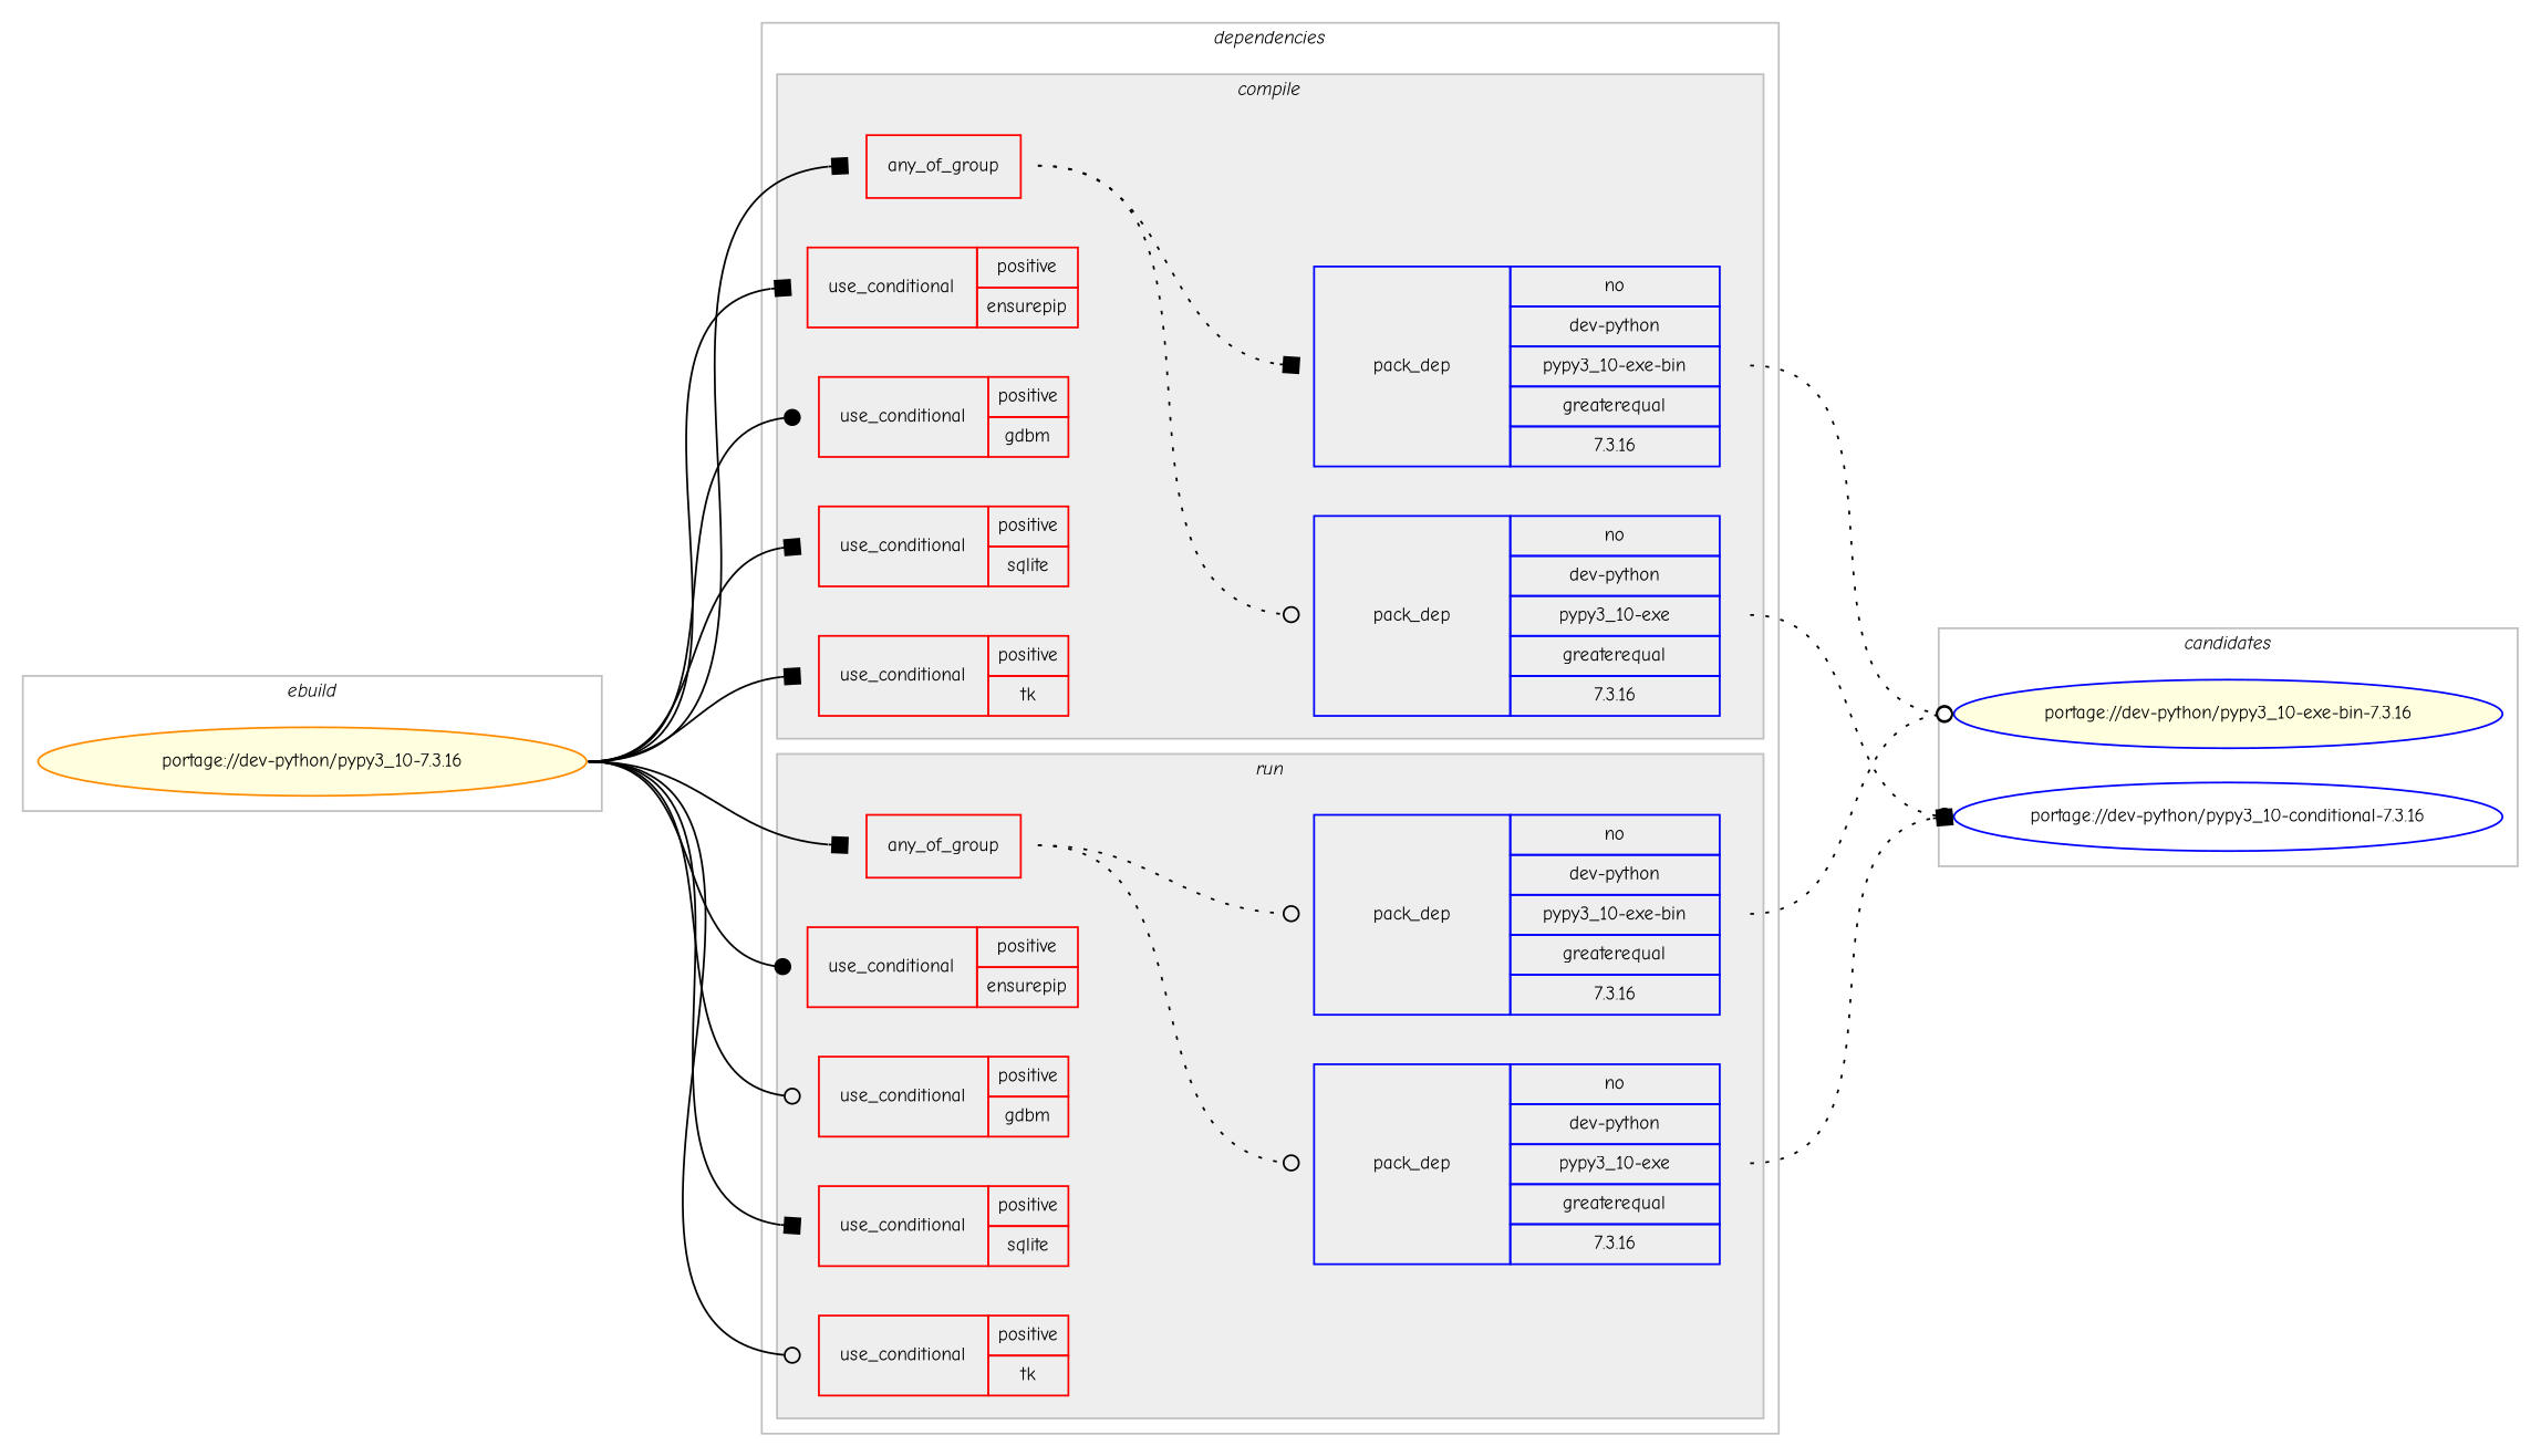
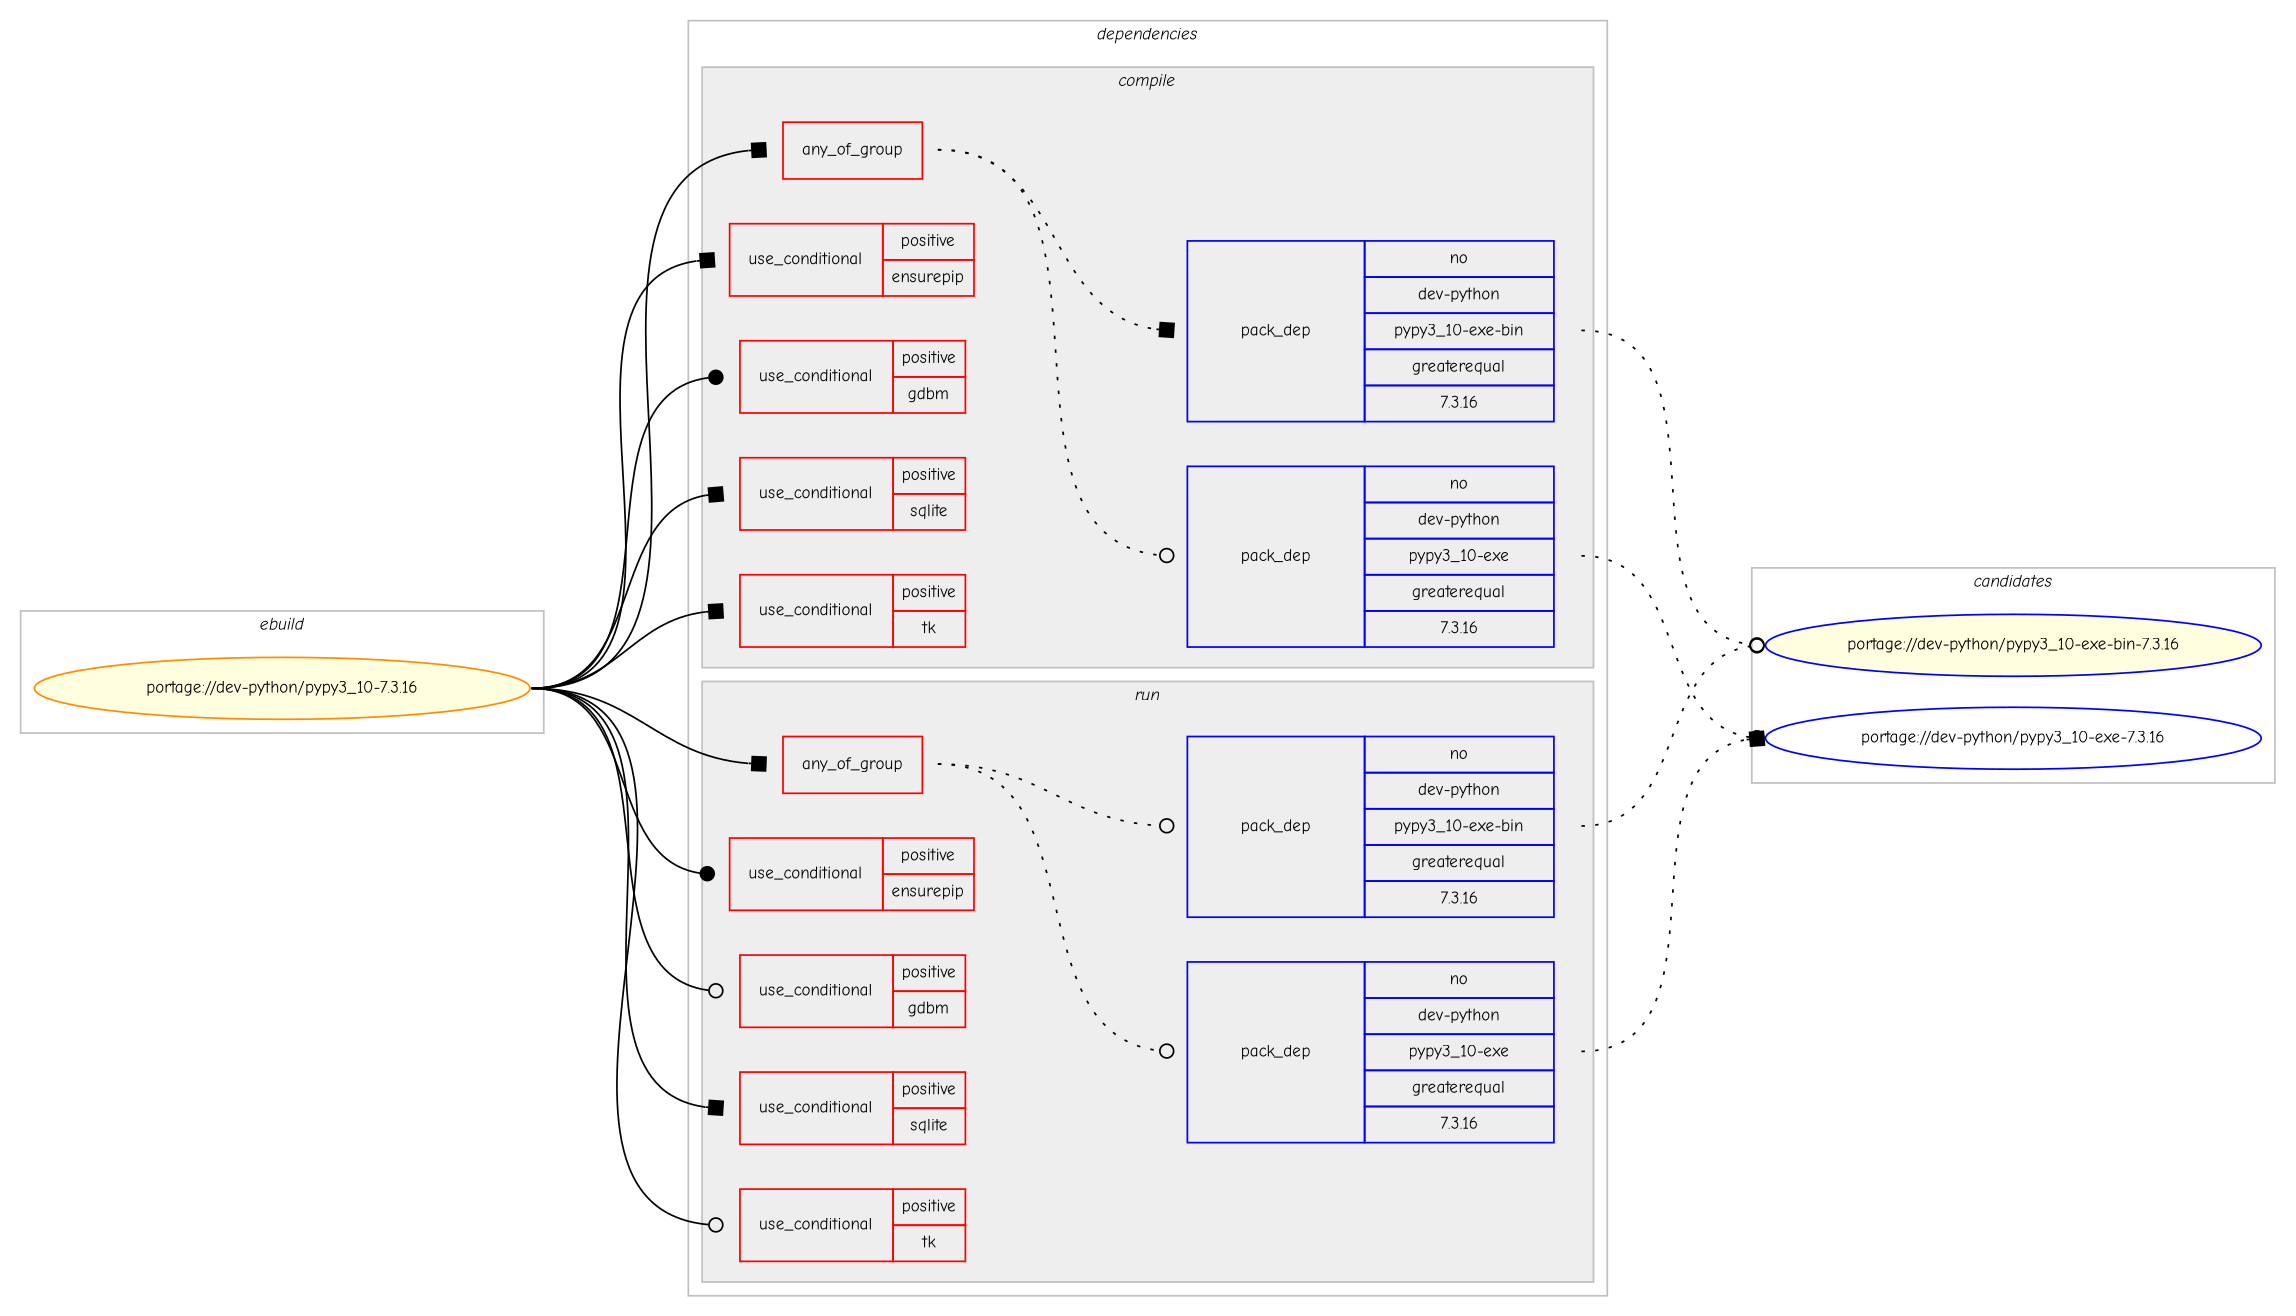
  digraph {
    compound=true
    concentrate=true
    fontname="Comic Neue"
    fontsize=10
    newrank=true
    rankdir=LR
    ranksep=1.5
    node [color=red fontname="Comic Neue" fontsize=10 shape=none]
    edge [arrowhead=box headport=w style=solid tailport=e weight=20 fontname="Comic Neue"]
    n1 [color=darkorange label="portage://dev-python/pypy3_10-7.3.16" width=4 style=filled fillcolor=lightyellow shape=""]
    n2 [color=blue label=<<TABLE BORDER="0" CELLBORDER="1" CELLSPACING="0" CELLPADDING="4" WIDTH="220"><TR><TD ROWSPAN="6" CELLPADDING="30">pack_dep</TD></TR><TR><TD WIDTH="110">no</TD></TR><TR><TD>dev-python</TD></TR><TR><TD>pypy3_10-exe</TD></TR><TR><TD>greaterequal</TD></TR><TR><TD>7.3.16</TD></TR></TABLE>>]
    n3 [color=blue label=<<TABLE BORDER="0" CELLBORDER="1" CELLSPACING="0" CELLPADDING="4" WIDTH="220"><TR><TD ROWSPAN="6" CELLPADDING="30">pack_dep</TD></TR><TR><TD WIDTH="110">no</TD></TR><TR><TD>dev-python</TD></TR><TR><TD>pypy3_10-exe-bin</TD></TR><TR><TD>greaterequal</TD></TR><TR><TD>7.3.16</TD></TR></TABLE>>]
    n4 [label=<<TABLE BORDER="0" CELLBORDER="1" CELLSPACING="0" CELLPADDING="4"><TR><TD CELLPADDING="10">any_of_group</TD></TR></TABLE>>]
    n5 [label=<<TABLE BORDER="0" CELLBORDER="1" CELLSPACING="0" CELLPADDING="4"><TR><TD ROWSPAN="3" CELLPADDING="10">use_conditional</TD></TR><TR><TD>positive</TD></TR><TR><TD>ensurepip</TD></TR></TABLE>>]
    n6 [label=<<TABLE BORDER="0" CELLBORDER="1" CELLSPACING="0" CELLPADDING="4"><TR><TD ROWSPAN="3" CELLPADDING="10">use_conditional</TD></TR><TR><TD>positive</TD></TR><TR><TD>gdbm</TD></TR></TABLE>>]
    n7 [label=<<TABLE BORDER="0" CELLBORDER="1" CELLSPACING="0" CELLPADDING="4"><TR><TD ROWSPAN="3" CELLPADDING="10">use_conditional</TD></TR><TR><TD>positive</TD></TR><TR><TD>sqlite</TD></TR></TABLE>>]
    n8 [label=<<TABLE BORDER="0" CELLBORDER="1" CELLSPACING="0" CELLPADDING="4"><TR><TD ROWSPAN="3" CELLPADDING="10">use_conditional</TD></TR><TR><TD>positive</TD></TR><TR><TD>tk</TD></TR></TABLE>>]
    n9 [color=blue label=<<TABLE BORDER="0" CELLBORDER="1" CELLSPACING="0" CELLPADDING="4" WIDTH="220"><TR><TD ROWSPAN="6" CELLPADDING="30">pack_dep</TD></TR><TR><TD WIDTH="110">no</TD></TR><TR><TD>dev-python</TD></TR><TR><TD>pypy3_10-exe</TD></TR><TR><TD>greaterequal</TD></TR><TR><TD>7.3.16</TD></TR></TABLE>>]
    n10 [color=blue label=<<TABLE BORDER="0" CELLBORDER="1" CELLSPACING="0" CELLPADDING="4" WIDTH="220"><TR><TD ROWSPAN="6" CELLPADDING="30">pack_dep</TD></TR><TR><TD WIDTH="110">no</TD></TR><TR><TD>dev-python</TD></TR><TR><TD>pypy3_10-exe-bin</TD></TR><TR><TD>greaterequal</TD></TR><TR><TD>7.3.16</TD></TR></TABLE>>]
    n11 [label=<<TABLE BORDER="0" CELLBORDER="1" CELLSPACING="0" CELLPADDING="4"><TR><TD CELLPADDING="10">any_of_group</TD></TR></TABLE>>]
    n12 [label=<<TABLE BORDER="0" CELLBORDER="1" CELLSPACING="0" CELLPADDING="4"><TR><TD ROWSPAN="3" CELLPADDING="10">use_conditional</TD></TR><TR><TD>positive</TD></TR><TR><TD>ensurepip</TD></TR></TABLE>>]
    n13 [label=<<TABLE BORDER="0" CELLBORDER="1" CELLSPACING="0" CELLPADDING="4"><TR><TD ROWSPAN="3" CELLPADDING="10">use_conditional</TD></TR><TR><TD>positive</TD></TR><TR><TD>gdbm</TD></TR></TABLE>>]
    n14 [label=<<TABLE BORDER="0" CELLBORDER="1" CELLSPACING="0" CELLPADDING="4"><TR><TD ROWSPAN="3" CELLPADDING="10">use_conditional</TD></TR><TR><TD>positive</TD></TR><TR><TD>sqlite</TD></TR></TABLE>>]
    n15 [label=<<TABLE BORDER="0" CELLBORDER="1" CELLSPACING="0" CELLPADDING="4"><TR><TD ROWSPAN="3" CELLPADDING="10">use_conditional</TD></TR><TR><TD>positive</TD></TR><TR><TD>tk</TD></TR></TABLE>>]
-   n16 [color=blue label="portage://dev-python/pypy3_10-conditional-7.3.16" width=4 style=filled fillcolor=white shape=""]
+   n16 [color=blue label="portage://dev-python/pypy3_10-exe-7.3.16" width=4 style=filled fillcolor=white shape=""]
    n17 [color=blue label="portage://dev-python/pypy3_10-exe-bin-7.3.16" width=4 style=filled fillcolor=lightyellow shape=""]
    subgraph cluster_1 {
      color=gray
      label=<<i>ebuild</i>>
      rank=same
      n1
    }
    subgraph cluster_2 {
      color=gray
      label=<<i>dependencies</i>>
      subgraph cluster_3 {
        color=gray
        fillcolor="#eeeeee"
        label=<<i>compile</i>>
        style=filled
        subgraph sub_4 {
          color=gray
          fillcolor="#eeeeee"
          label=<<i>compile</i>>
          style=filled
          n4
          subgraph sub_5 {
            color=gray
            fillcolor="#eeeeee"
            label=<<i>compile</i>>
            style=filled
            n2
          }
          subgraph sub_6 {
            color=gray
            fillcolor="#eeeeee"
            label=<<i>compile</i>>
            style=filled
            n3
          }
        }
        subgraph sub_7 {
          color=gray
          fillcolor="#eeeeee"
          label=<<i>compile</i>>
          style=filled
          n5
        }
        subgraph sub_8 {
          color=gray
          fillcolor="#eeeeee"
          label=<<i>compile</i>>
          style=filled
          n6
        }
        subgraph sub_9 {
          color=gray
          fillcolor="#eeeeee"
          label=<<i>compile</i>>
          style=filled
          n7
        }
        subgraph sub_10 {
          color=gray
          fillcolor="#eeeeee"
          label=<<i>compile</i>>
          style=filled
          n8
        }
      }
      subgraph cluster_11 {
        color=gray
        fillcolor="#eeeeee"
        label=<<i>compile and run</i>>
        style=filled
      }
      subgraph cluster_12 {
        color=gray
        fillcolor="#eeeeee"
        label=<<i>run</i>>
        style=filled
        subgraph sub_13 {
          color=gray
          fillcolor="#eeeeee"
          label=<<i>run</i>>
          style=filled
          n11
          subgraph sub_14 {
            color=gray
            fillcolor="#eeeeee"
            label=<<i>run</i>>
            style=filled
            n9
          }
          subgraph sub_15 {
            color=gray
            fillcolor="#eeeeee"
            label=<<i>run</i>>
            style=filled
            n10
          }
        }
        subgraph sub_16 {
          color=gray
          fillcolor="#eeeeee"
          label=<<i>run</i>>
          style=filled
          n12
        }
        subgraph sub_17 {
          color=gray
          fillcolor="#eeeeee"
          label=<<i>run</i>>
          style=filled
          n13
        }
        subgraph sub_18 {
          color=gray
          fillcolor="#eeeeee"
          label=<<i>run</i>>
          style=filled
          n14
        }
        subgraph sub_19 {
          color=gray
          fillcolor="#eeeeee"
          label=<<i>run</i>>
          style=filled
          n15
        }
      }
    }
    subgraph cluster_20 {
      color=gray
      label=<<i>candidates</i>>
      rank=same
      subgraph sub_21 {
        color=black
        label=<<i>candidates</i>>
        nodesep=1
        rank=same
        n16
      }
      subgraph sub_22 {
        color=black
        label=<<i>candidates</i>>
        nodesep=1
        rank=same
        n17
      }
      subgraph sub_23 {
        color=black
        label=<<i>candidates</i>>
        nodesep=1
        rank=same
        n16
      }
      subgraph sub_24 {
        color=black
        label=<<i>candidates</i>>
        nodesep=1
        rank=same
        n17
      }
    }
    n1 -> n4
    n1 -> n5
    n1 -> n6 [arrowhead=dot]
    n1 -> n7
    n1 -> n8
    n1 -> n11
    n1 -> n12 [arrowhead=dot]
    n1 -> n13 [arrowhead=odot]
    n1 -> n14
    n1 -> n15 [arrowhead=odot]
    n2 -> n16 [arrowhead=odot style=dotted weight=100]
    n3 -> n17 [arrowhead=odot style=dotted weight=100]
    n4 -> n2 [arrowhead=odot style=dotted]
    n4 -> n3 [style=dotted]
    n9 -> n16 [style=dotted weight=100]
    n10 -> n17 [arrowhead=odot style=dotted weight=100]
    n11 -> n9 [arrowhead=odot style=dotted]
    n11 -> n10 [arrowhead=odot style=dotted]
  }
